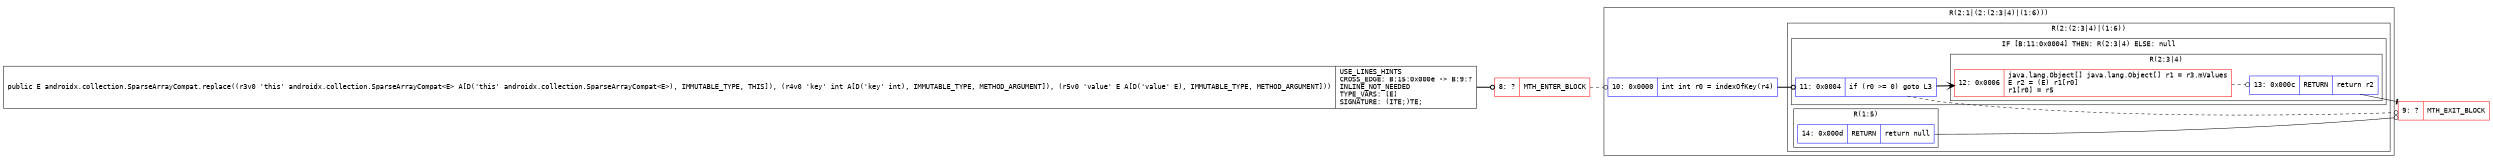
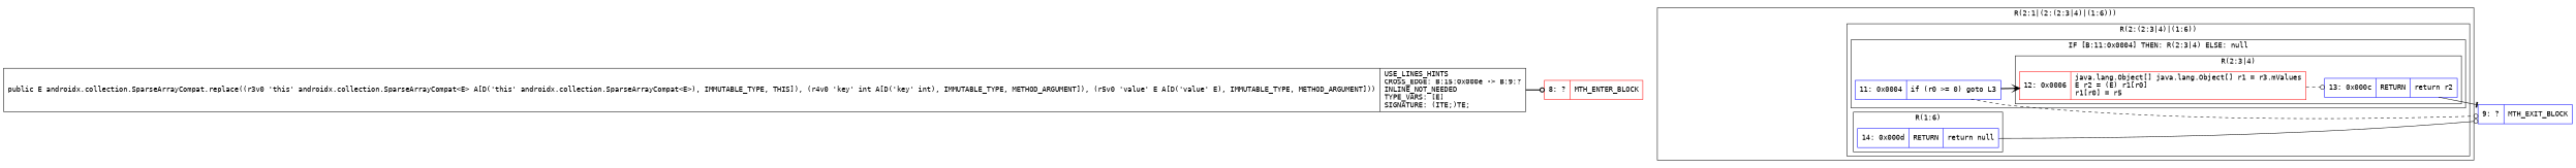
  digraph {
    fontname="DejaVu Sans Mono"
    rankdir=LR
    node [color=blue fontname="DejaVu Sans Mono" shape=record]
    edge [arrowhead=odot fontname="DejaVu Sans Mono" style=dashed]
    n1 [color=red label="{12\:\ 0x0006|java.lang.Object[] java.lang.Object[] r1 = r3.mValues\lE r2 = (E) r1[r0]\lr1[r0] = r5\l}"]
    n2 [label="{13\:\ 0x000c|RETURN\l|return r2\l}"]
    n3 [label="{11\:\ 0x0004|if (r0 \>= 0) goto L3\l}"]
    n4 [label="{14\:\ 0x000d|RETURN\l|return null\l}"]
-   n5 [label="{10\:\ 0x0000|int int r0 = indexOfKey(r4)\l}"]
-   n6 [color=red label="{9\:\ ?|MTH_EXIT_BLOCK\l}"]
+   n6 [label="{9\:\ ?|MTH_EXIT_BLOCK\l}"]
    n7 [color=red label="{8\:\ ?|MTH_ENTER_BLOCK\l}"]
    n8 [label="{public E androidx.collection.SparseArrayCompat.replace((r3v0 'this' androidx.collection.SparseArrayCompat\<E\> A[D('this' androidx.collection.SparseArrayCompat\<E\>), IMMUTABLE_TYPE, THIS]), (r4v0 'key' int A[D('key' int), IMMUTABLE_TYPE, METHOD_ARGUMENT]), (r5v0 'value' E A[D('value' E), IMMUTABLE_TYPE, METHOD_ARGUMENT]))  | USE_LINES_HINTS\lCROSS_EDGE: B:15:0x000e \-\> B:9:?\lINLINE_NOT_NEEDED\lTYPE_VARS: [E]\lSIGNATURE: (ITE;)TE;\l}" color=""]
    subgraph cluster_1 {
      label="R(2:1|(2:(2:3|4)|(1:6)))"
-     n5
      subgraph cluster_2 {
        label="R(2:(2:3|4)|(1:6))"
        subgraph cluster_3 {
          label="IF [B:11:0x0004] THEN: R(2:3|4) ELSE: null"
          n3
          subgraph cluster_4 {
            label="R(2:3|4)"
            n1
            n2
          }
        }
        subgraph cluster_5 {
-         label="R(1:5)"
+         label="R(1:6)"
          n4
        }
      }
    }
    n1 -> n2
    n2 -> n6 [arrowhead=tee style=solid]
    n3 -> n1 [arrowhead=vee style=bold]
    n3 -> n6
    n4 -> n6 [style=solid]
-   n5 -> n3 [style=bold]
-   n7 -> n5
    n8 -> n7 [style=bold]
  }
